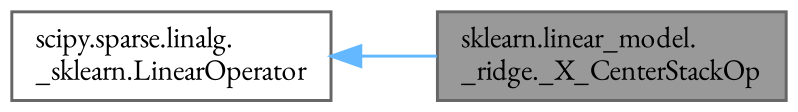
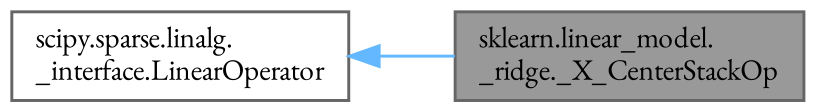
  digraph {
    rankdir=LR
    fontname="EB Garamond"
    node [color=gray40 fontname="EB Garamond" fontsize=10 shape=box style=filled]
    n1 [fillcolor=grey60 fontcolor=black height=0.2 label="sklearn.linear_model.\l_ridge._X_CenterStackOp" width=0.4]
-   n2 [fillcolor=white height=0.2 label="scipy.sparse.linalg.\l_sklearn.LinearOperator" width=0.4]
+   n2 [fillcolor=white height=0.2 label="scipy.sparse.linalg.\l_interface.LinearOperator" width=0.4]
    n2 -> n1 [color=steelblue1 dir=back fontname="EB Garamond" fontsize=10 labelfontname=Helvetica labelfontsize=10 style=solid]
  }
